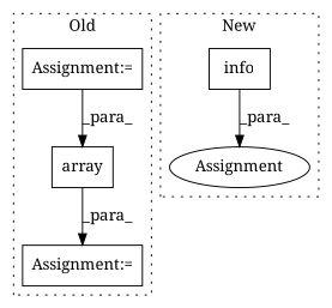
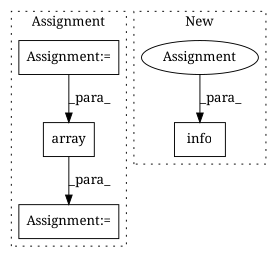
  digraph {
    fontname="Noto Serif"
    node [a=32 fontname="Noto Serif" l=1 shape=box]
    edge [fontname="Noto Serif"]
    n1 [l="6,1" label=array s="4719,4752"]
    n2 [a=7 label="Assignment:=" s=4712]
    n3 [a=7 label="Assignment:=" s=4630]
    n4 [l="5,1" label=info s="6174,6212"]
    n5 [a=45 l=33 label=Assignment s=6179 shape=ellipse]
    subgraph cluster_1 {
-     label=Old
+     label=Assignment
      style=dotted
      n1
      n2
      n3
    }
    subgraph cluster_2 {
      label=New
      style=dotted
      n4
      n5
    }
    n1 -> n2 [label=_para_]
    n3 -> n1 [label=_para_]
-   n4 -> n5 [label=_para_]
+   n5 -> n4 [label=_para_]
  }
